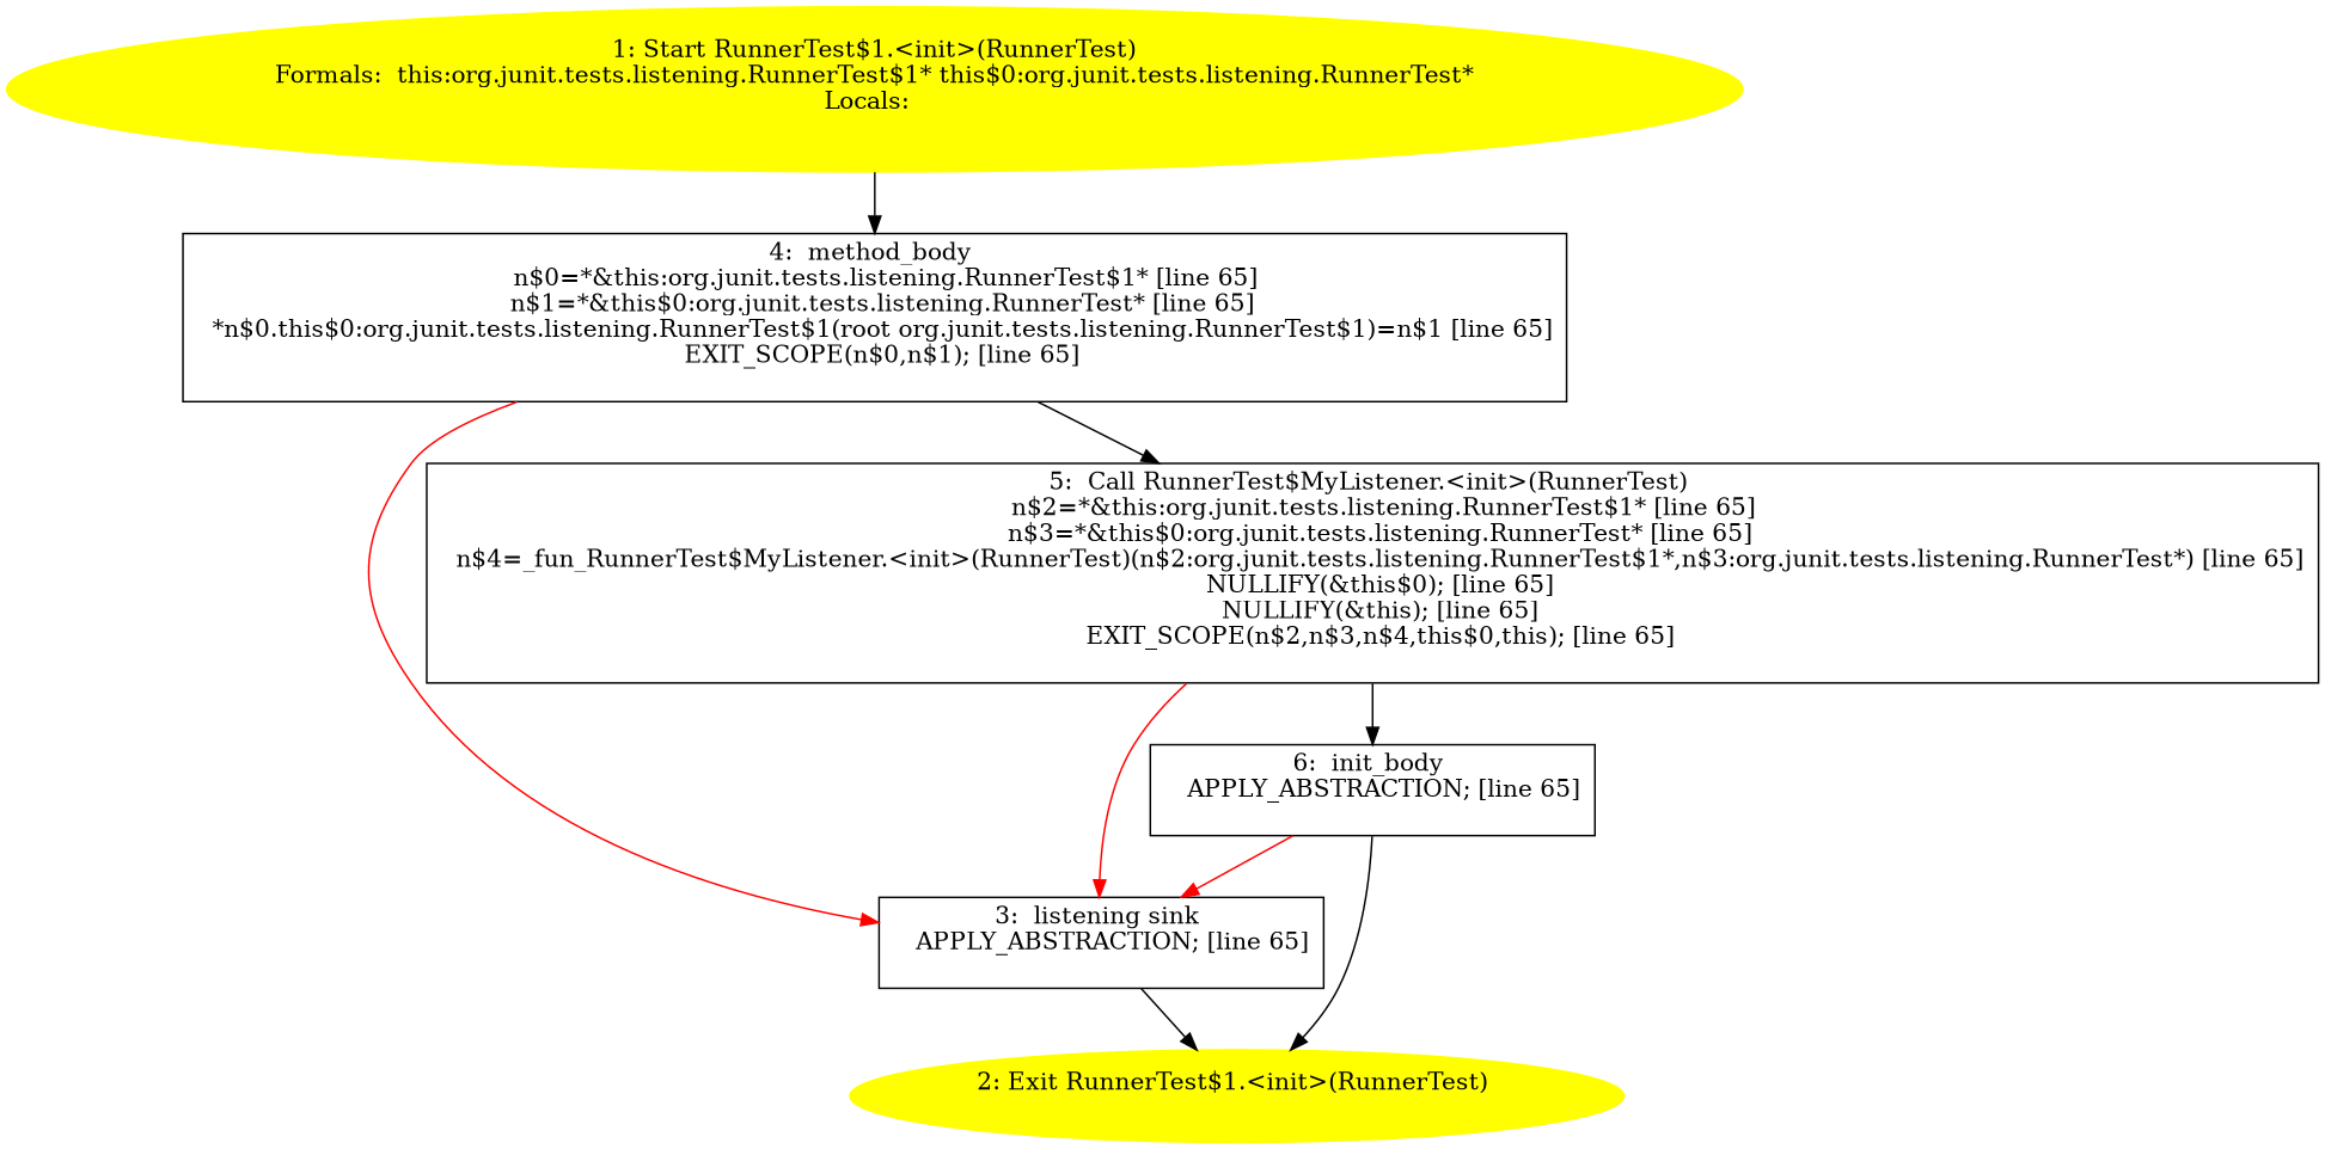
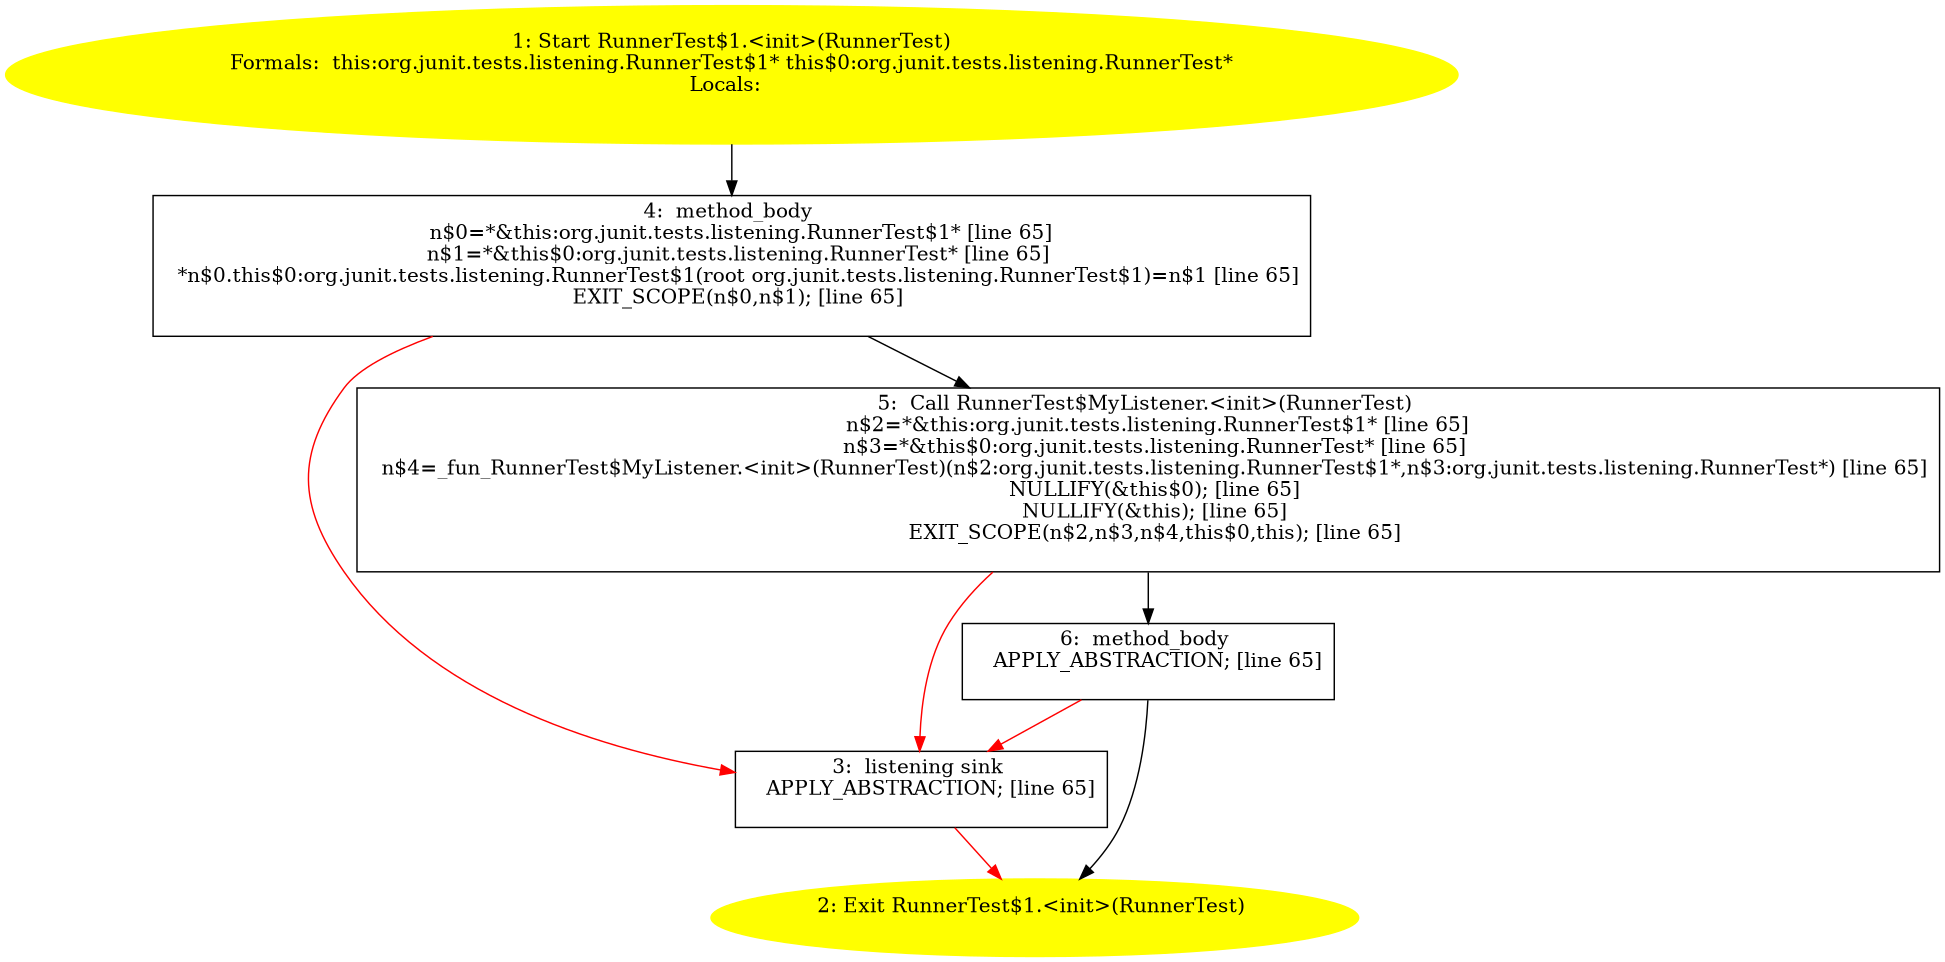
  digraph {
    node [shape=box]
    n1 [color=yellow label="1: Start RunnerTest$1.<init>(RunnerTest)\nFormals:  this:org.junit.tests.listening.RunnerTest$1* this$0:org.junit.tests.listening.RunnerTest*\nLocals:  \n  " style=filled shape=""]
    n2 [label="4:  method_body \n   n$0=*&this:org.junit.tests.listening.RunnerTest$1* [line 65]\n  n$1=*&this$0:org.junit.tests.listening.RunnerTest* [line 65]\n  *n$0.this$0:org.junit.tests.listening.RunnerTest$1(root org.junit.tests.listening.RunnerTest$1)=n$1 [line 65]\n  EXIT_SCOPE(n$0,n$1); [line 65]\n "]
    n3 [label="3:  listening sink \n   APPLY_ABSTRACTION; [line 65]\n "]
    n4 [label="5:  Call RunnerTest$MyListener.<init>(RunnerTest) \n   n$2=*&this:org.junit.tests.listening.RunnerTest$1* [line 65]\n  n$3=*&this$0:org.junit.tests.listening.RunnerTest* [line 65]\n  n$4=_fun_RunnerTest$MyListener.<init>(RunnerTest)(n$2:org.junit.tests.listening.RunnerTest$1*,n$3:org.junit.tests.listening.RunnerTest*) [line 65]\n  NULLIFY(&this$0); [line 65]\n  NULLIFY(&this); [line 65]\n  EXIT_SCOPE(n$2,n$3,n$4,this$0,this); [line 65]\n "]
    n5 [color=yellow label="2: Exit RunnerTest$1.<init>(RunnerTest) \n  " style=filled shape=""]
-   n6 [label="6:  init_body \n   APPLY_ABSTRACTION; [line 65]\n "]
+   n6 [label="6:  method_body \n   APPLY_ABSTRACTION; [line 65]\n "]
    n1 -> n2
    n2 -> n3 [color=red]
    n2 -> n4
-   n3 -> n5
+   n3 -> n5 [color=red]
    n4 -> n3 [color=red]
    n4 -> n6
    n6 -> n3 [color=red]
    n6 -> n5
  }
